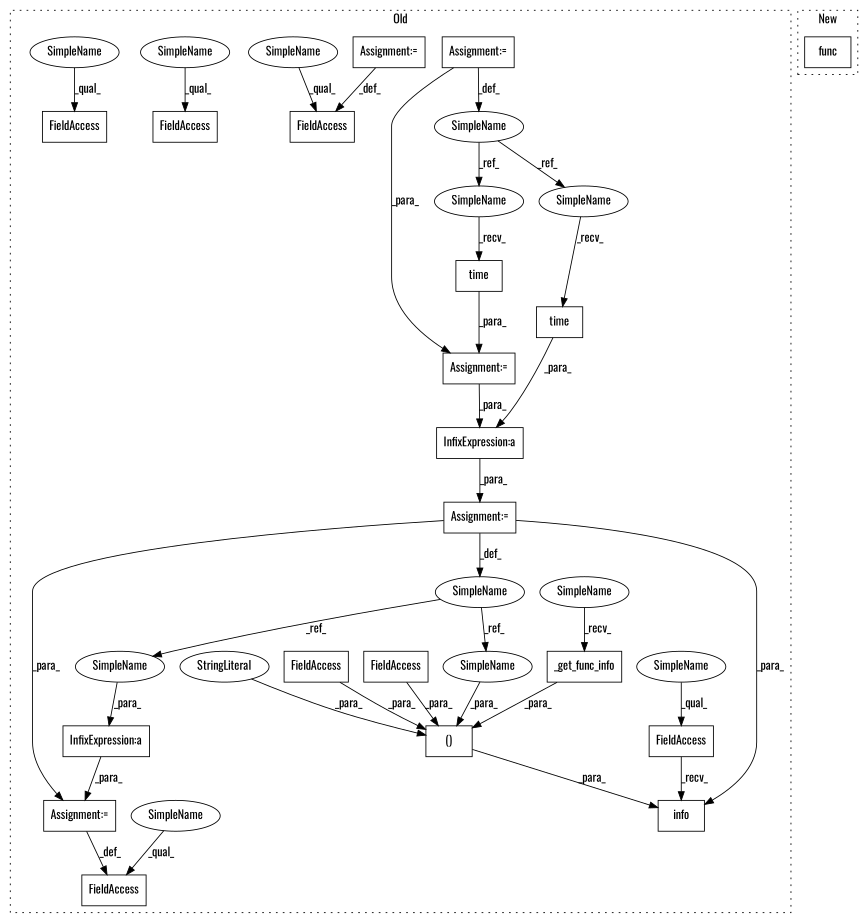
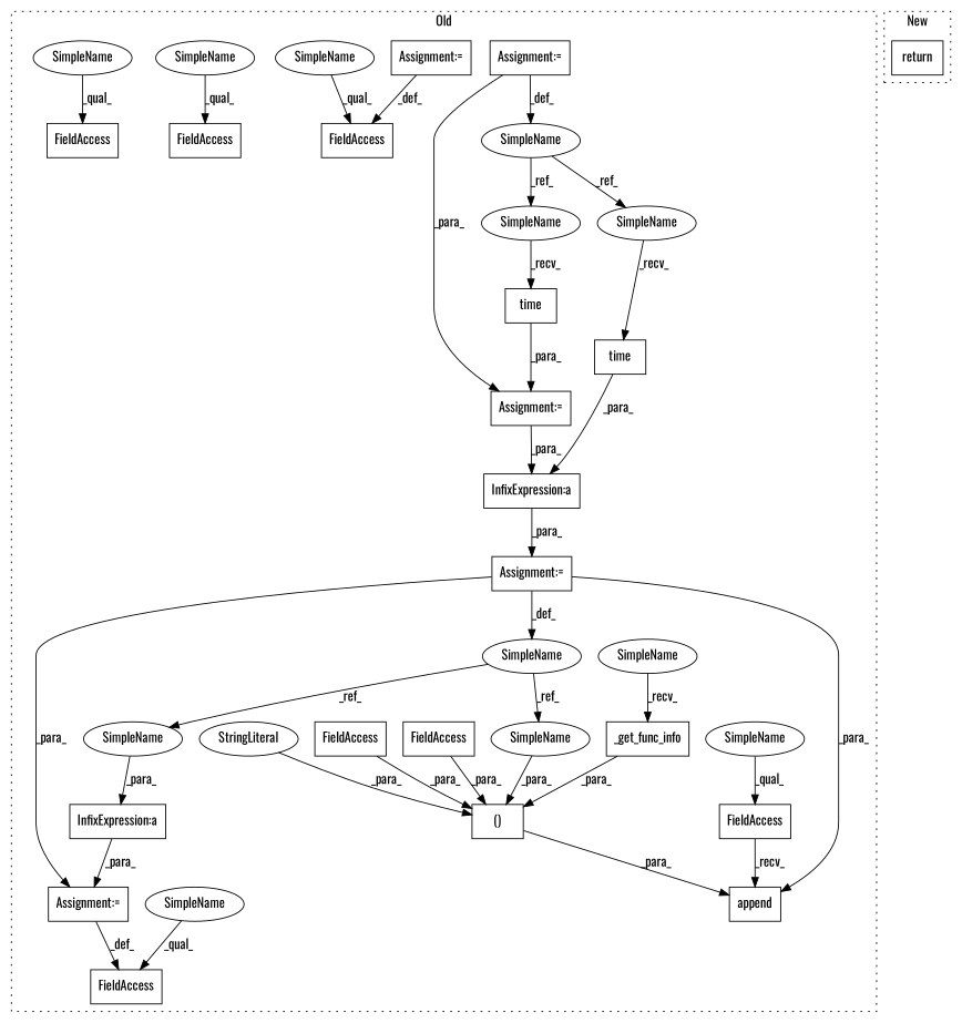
  digraph {
    fontname=Oswald
    node [a=42 fontname=Oswald l=4 s=1645 shape=box]
    edge [fontname=Oswald]
    n1 [a=32 l=16 label=_get_func_info s=1767]
    n2 [a=106 l=97 label="()" s=1686]
    n3 [a=27 l=3 label="InfixExpression:a" s=1593]
    n4 [a=27 l=3 label="InfixExpression:a" s=1631]
    n5 [a=22 l=10 label=FieldAccess s=1663]
    n6 [a=22 l=9 label=FieldAccess]
    n7 [a=22 label=FieldAccess s=1726]
    n8 [a=22 l=15 label=FieldAccess s=1604]
    n9 [a=22 l=9 label=FieldAccess]
    n10 [a=22 l=15 label=FieldAccess s=1604]
    n11 [a=22 l=6 label=FieldAccess s=1743]
    n12 [l=9 label=SimpleName s=1571 shape=ellipse]
    n13 [a=32 l=6 label=time s=1526]
    n14 [label=SimpleName s=1509 shape=ellipse]
    n15 [a=32 l=6 label=time s=1587]
    n16 [a=7 l=1 label="Assignment:=" s=1520]
    n17 [a=7 l=2 label="Assignment:=" s=1654]
    n18 [a=45 l=5 label=StringLiteral s=1708 shape=ellipse]
    n19 [a=7 label="Assignment:=" s=1509]
    n20 [a=7 l=1 label="Assignment:=" s=1580]
    n21 [a=7 l=2 label="Assignment:=" s=1619]
-   n22 [a=32 l="12,2" label=info s="1674,1783"]
+   n22 [a=32 l="12,2" label=append s="1674,1783"]
    n23 [label=SimpleName s=1663 shape=ellipse]
    n24 [label=SimpleName s=1604 shape=ellipse]
    n25 [label=SimpleName s=1604 shape=ellipse]
    n26 [label=SimpleName shape=ellipse]
    n27 [label=SimpleName shape=ellipse]
    n28 [label=SimpleName s=1762 shape=ellipse]
    n29 [label=SimpleName s=1521 shape=ellipse]
    n30 [label=SimpleName s=1582 shape=ellipse]
    n31 [l=9 label=SimpleName s=1622 shape=ellipse]
    n32 [l=9 label=SimpleName s=1686 shape=ellipse]
-   n33 [a=41 l=7 label=func s=3573]
+   n33 [a=41 l=7 label=return s=3573]
    subgraph cluster_1 {
      label=Old
      style=dotted
      n1
      n2
      n3
      n4
      n5
      n6
      n7
      n8
      n9
      n10
      n11
      n12
      n13
      n14
      n15
      n16
      n17
      n18
      n19
      n20
      n21
      n22
      n23
      n24
      n25
      n26
      n27
      n28
      n29
      n30
      n31
      n32
    }
    subgraph cluster_2 {
      label=New
      style=dotted
      n33
    }
    n1 -> n2 [label=_para_]
    n2 -> n22 [label=_para_]
    n3 -> n20 [label=_para_]
    n4 -> n21 [label=_para_]
    n5 -> n22 [label=_recv_]
    n7 -> n2 [label=_para_]
    n11 -> n2 [label=_para_]
    n12 -> n31 [label=_ref_]
    n12 -> n32 [label=_ref_]
    n13 -> n16 [label=_para_]
    n14 -> n29 [label=_ref_]
    n14 -> n30 [label=_ref_]
    n15 -> n3 [label=_para_]
    n16 -> n3 [label=_para_]
    n17 -> n6 [label=_def_]
    n18 -> n2 [label=_para_]
    n19 -> n14 [label=_def_]
    n19 -> n16 [label=_para_]
    n20 -> n12 [label=_def_]
    n20 -> n21 [label=_para_]
    n20 -> n22 [label=_para_]
    n21 -> n10 [label=_def_]
    n23 -> n5 [label=_qual_]
    n24 -> n10 [label=_qual_]
    n25 -> n8 [label=_qual_]
    n26 -> n9 [label=_qual_]
    n27 -> n6 [label=_qual_]
    n28 -> n1 [label=_recv_]
    n29 -> n13 [label=_recv_]
    n30 -> n15 [label=_recv_]
    n31 -> n4 [label=_para_]
    n32 -> n2 [label=_para_]
  }
